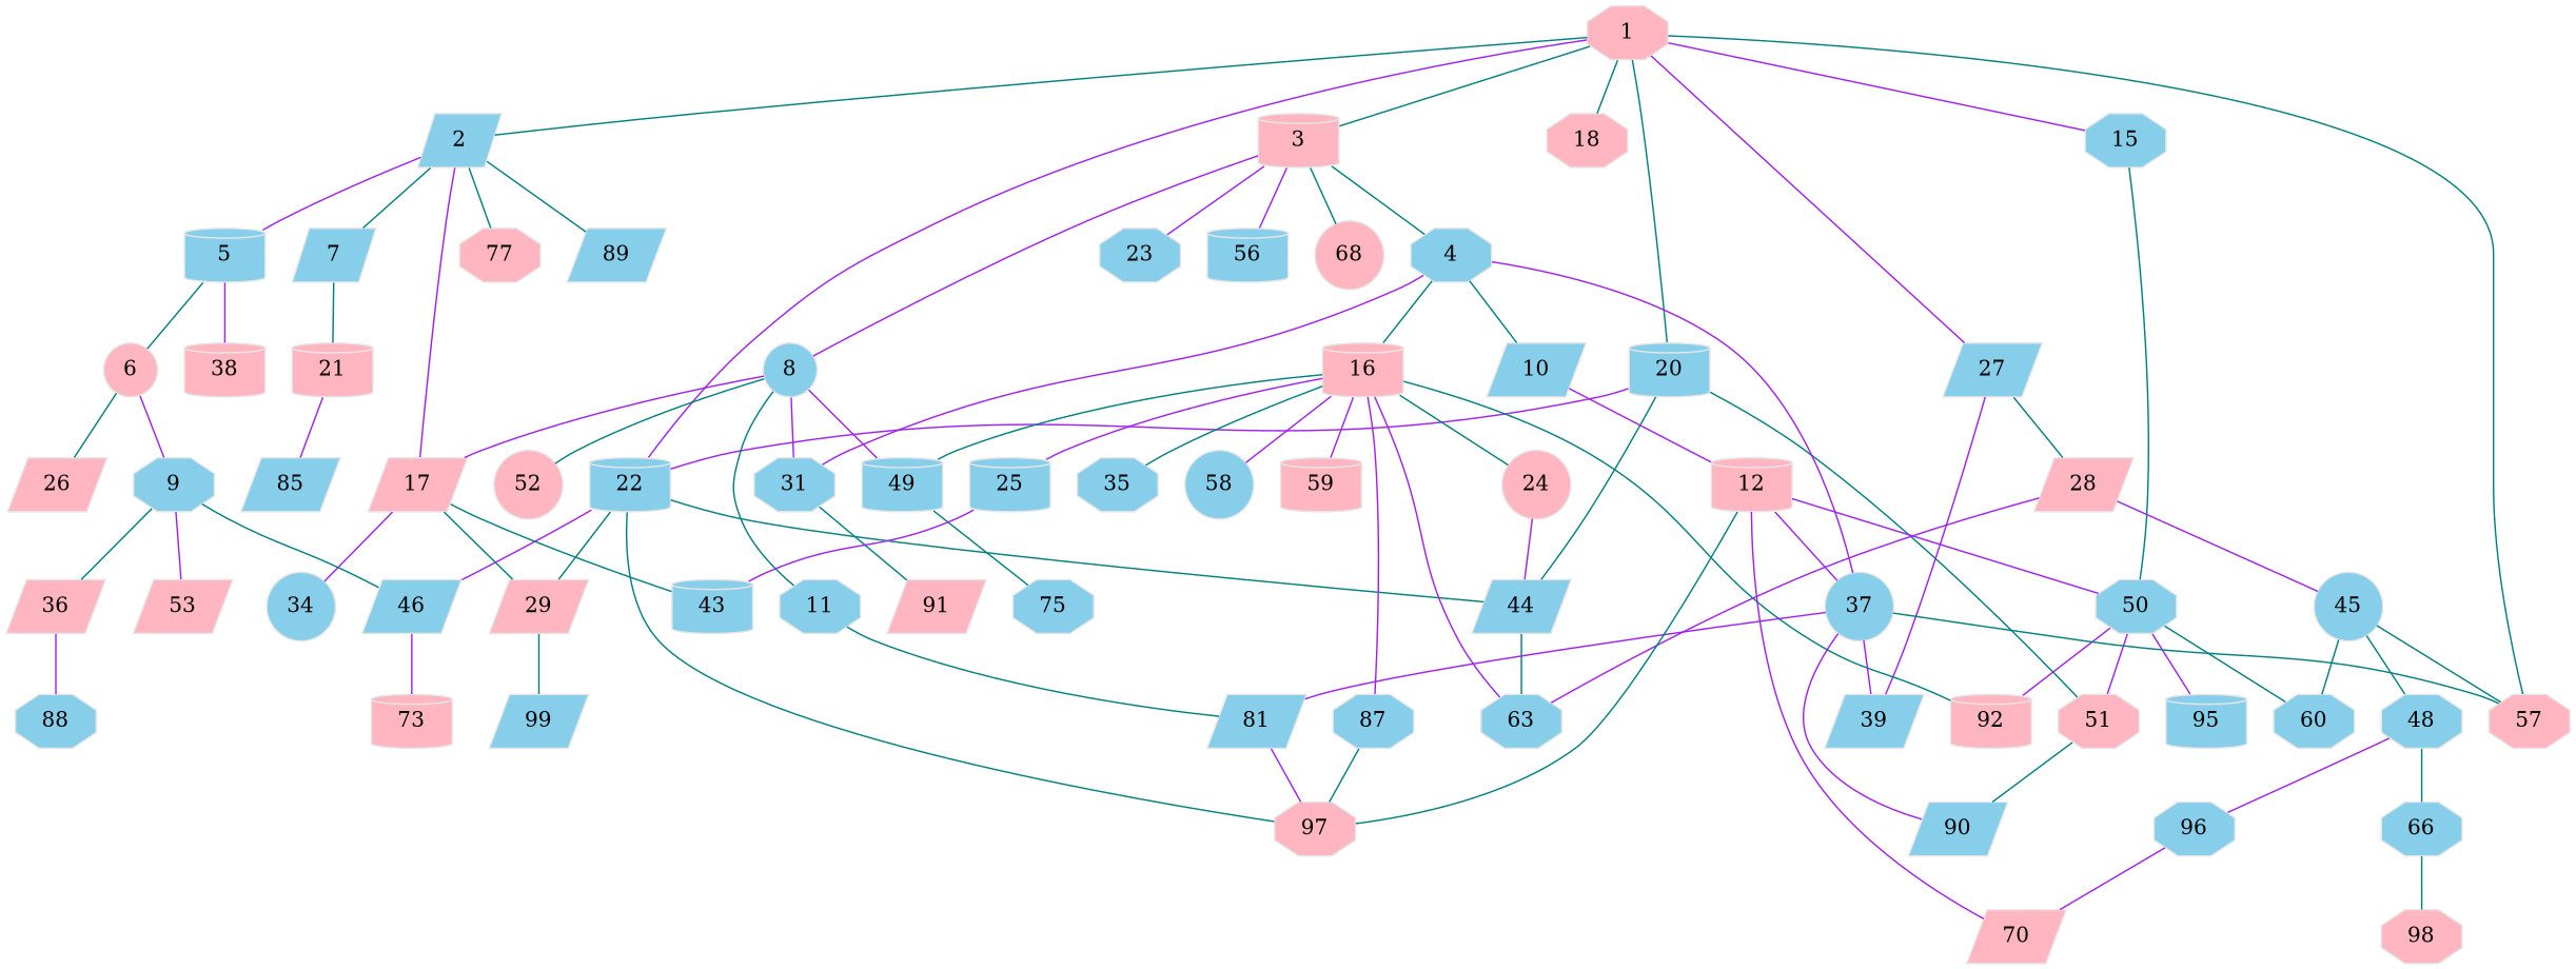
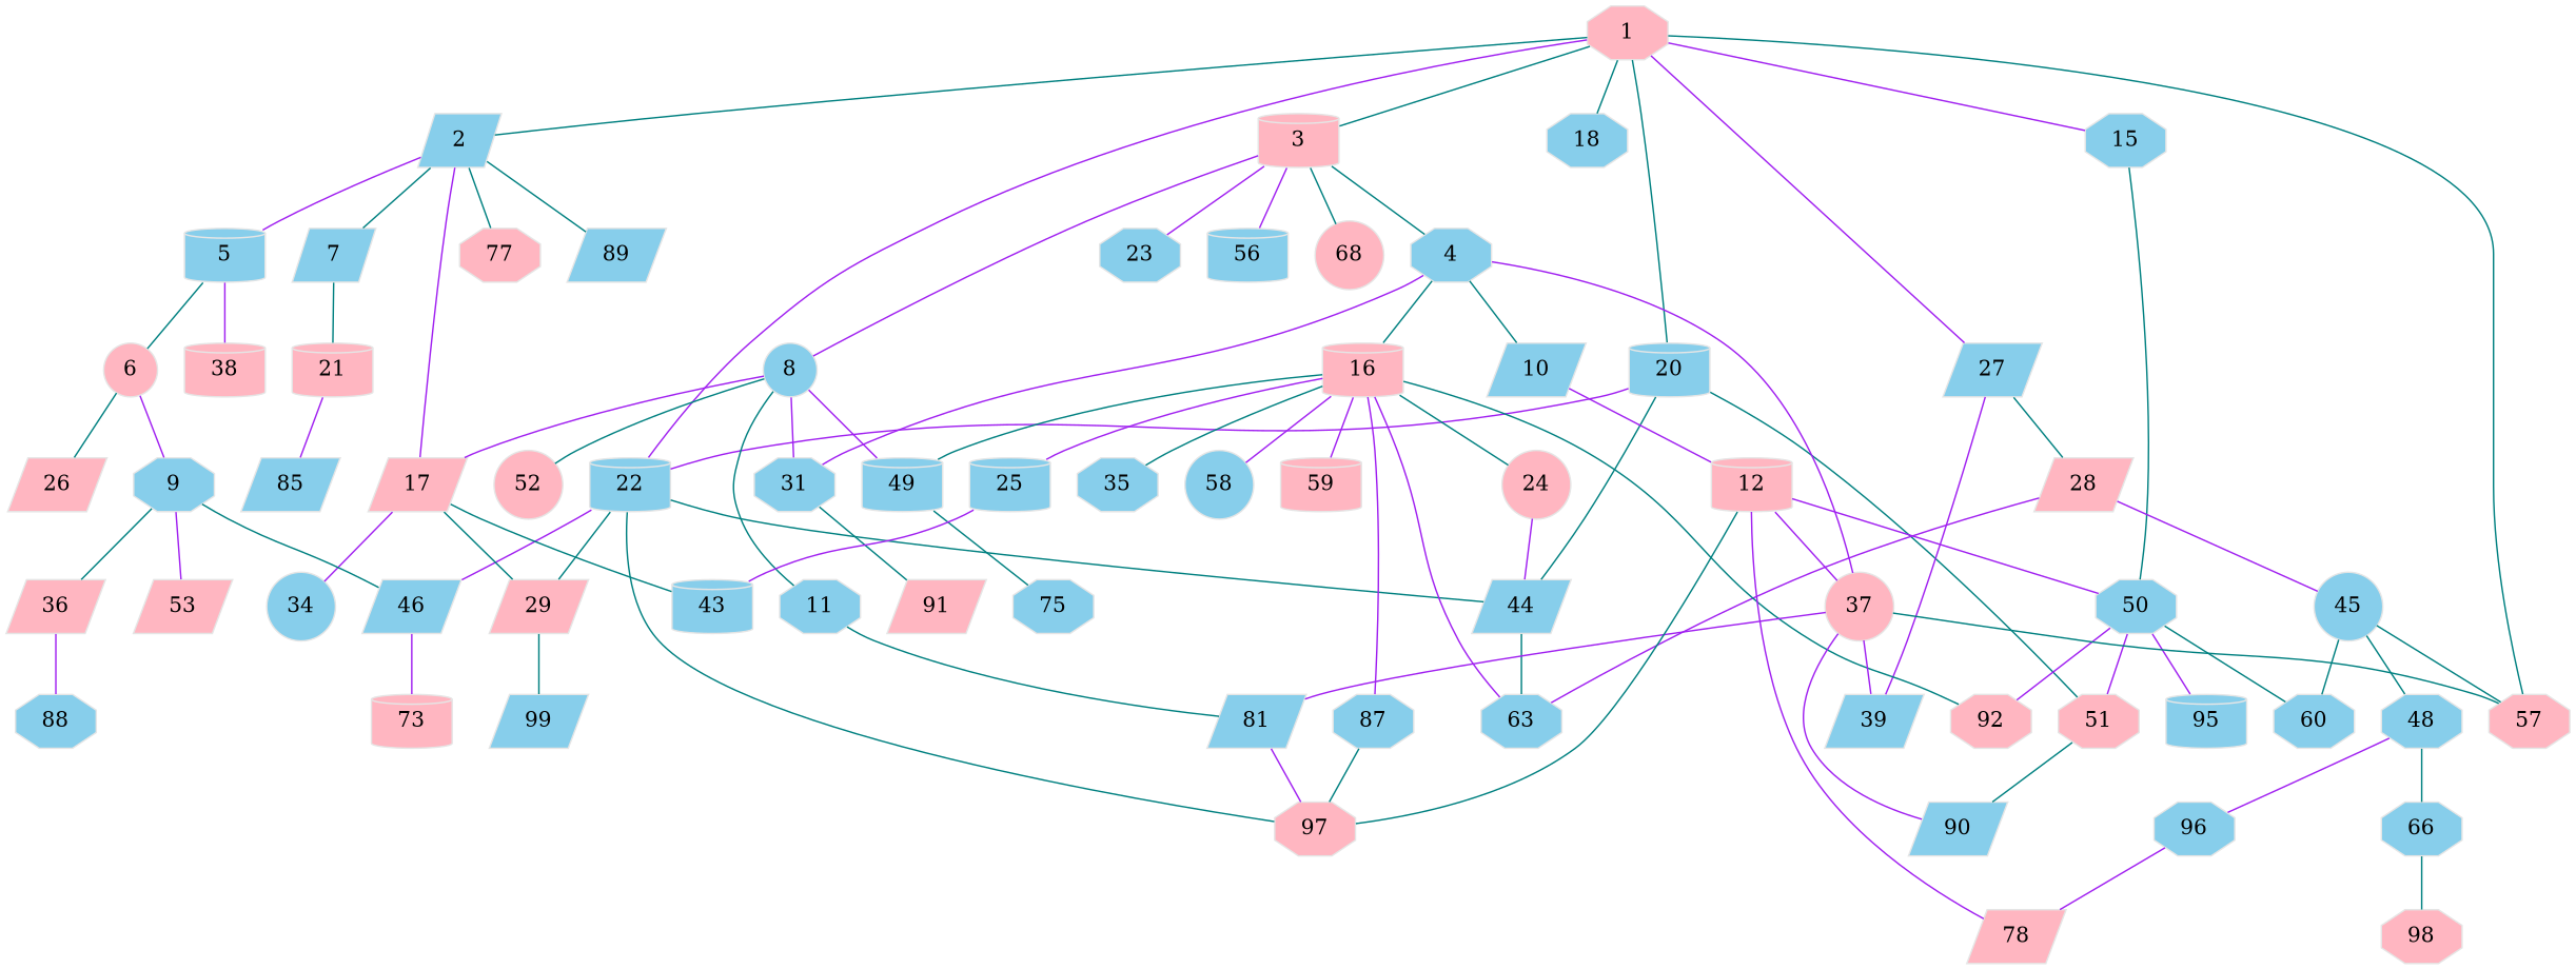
  graph {
    node [color=gray90 fillcolor=skyblue shape=octagon style=filled]
    edge [color=teal]
    1 [fillcolor=lightpink super="+71"]
    2 [shape=parallelogram super="+33"]
    3 [fillcolor=lightpink shape=cylinder super="+84"]
    15 [super="+54"]
-   18 [fillcolor=lightpink]
+   18
    20 [shape=cylinder]
    22 [shape=cylinder super="+75"]
    27 [shape=parallelogram super="+41"]
    57 [fillcolor=lightpink]
    5 [shape=cylinder super="+76"]
    7 [shape=parallelogram super="+47"]
    17 [fillcolor=lightpink shape=parallelogram super="+19"]
    77 [fillcolor=lightpink]
    89 [shape=parallelogram]
    4 [super="+14"]
    8 [shape=circle super="+13"]
    23
    56 [shape=cylinder super="+79"]
    68 [fillcolor=lightpink shape=circle]
    50 [super="+65"]
    44 [shape=parallelogram super="+72"]
    51 [fillcolor=lightpink super="+62"]
    46 [shape=parallelogram super="+64"]
    97 [fillcolor=lightpink super="+100"]
    29 [fillcolor=lightpink shape=parallelogram super="+83"]
    28 [fillcolor=lightpink shape=parallelogram]
    39 [shape=parallelogram]
    6 [fillcolor=lightpink shape=circle]
    38 [fillcolor=lightpink shape=cylinder]
    21 [fillcolor=lightpink shape=cylinder super="+42"]
    34 [shape=circle]
    43 [shape=cylinder]
    10 [shape=parallelogram super="+30"]
    16 [fillcolor=lightpink shape=cylinder super="+40"]
    31 [super="+32"]
-   37 [shape=circle super="+80"]
+   37 [fillcolor=lightpink shape=circle super="+80"]
    11
    49 [shape=cylinder]
    52 [fillcolor=lightpink shape=circle]
    12 [fillcolor=lightpink shape=cylinder super="+93"]
    24 [fillcolor=lightpink shape=circle]
    25 [shape=cylinder]
    35
    58 [shape=circle]
    59 [fillcolor=lightpink shape=cylinder super="+61"]
    63
    87
-   92 [fillcolor=lightpink shape=cylinder]
+   92 [fillcolor=lightpink]
    91 [fillcolor=lightpink shape=parallelogram]
    81 [shape=parallelogram]
    90 [shape=parallelogram]
    9 [super="+86"]
    26 [fillcolor=lightpink shape=parallelogram]
    36 [fillcolor=lightpink shape=parallelogram super="+82"]
    53 [fillcolor=lightpink shape=parallelogram super="+67"]
    85 [shape=parallelogram]
    n57 [label=75]
    88
    73 [fillcolor=lightpink shape=cylinder super="+78"]
-   70 [fillcolor=lightpink shape=parallelogram]
+   70 [fillcolor=lightpink shape=parallelogram label=78]
    60
    95 [shape=cylinder]
    99 [shape=parallelogram]
    45 [shape=circle]
    48 [super="+69"]
    66 [super="+94"]
    96
    98 [fillcolor=lightpink]
    1 -- 2
    1 -- 3
    1 -- 15 [color=purple]
    1 -- 18
    1 -- 20
    1 -- 22 [color=purple]
    1 -- 27 [color=purple]
    1 -- 57
    2 -- 5 [color=purple]
    2 -- 7
    2 -- 17 [color=purple]
    2 -- 77
    2 -- 89
    3 -- 4
    3 -- 8 [color=purple]
    3 -- 23 [color=purple]
    3 -- 56 [color=purple]
    3 -- 68
    15 -- 50
    20 -- 22 [color=purple]
    20 -- 44 [weight=2]
    20 -- 51
    22 -- 44
    22 -- 46 [color=purple]
    22 -- 97
    22 -- 29
    27 -- 28
    27 -- 39 [color=purple]
    5 -- 6
    5 -- 38 [color=purple]
    7 -- 21
    17 -- 29
    17 -- 34 [color=purple]
    17 -- 43
    4 -- 10
    4 -- 16
    4 -- 31 [color=purple]
    4 -- 37 [color=purple]
    8 -- 17 [color=purple]
    8 -- 31 [color=purple]
    8 -- 11
    8 -- 49 [color=purple]
    8 -- 52
    50 -- 51 [color=purple]
    50 -- 92 [color=purple]
    50 -- 60
    50 -- 95 [color=purple]
    44 -- 63
    51 -- 90
    46 -- 73 [color=purple]
    29 -- 99
    28 -- 63 [color=purple]
    28 -- 45 [color=purple]
    6 -- 9 [color=purple]
    6 -- 26
    21 -- 85 [color=purple]
    10 -- 12 [color=purple]
    16 -- 49
    16 -- 24
    16 -- 25 [color=purple]
    16 -- 35
    16 -- 58 [color=purple]
    16 -- 59 [color=purple]
    16 -- 63 [color=purple]
    16 -- 87 [color=purple]
    16 -- 92
    31 -- 91
    37 -- 57
    37 -- 39 [color=purple]
    37 -- 81 [color=purple]
    37 -- 90 [color=purple]
    11 -- 81
    49 -- n57
    12 -- 50 [color=purple]
    12 -- 97
    12 -- 37 [color=purple]
    12 -- 70 [color=purple]
    24 -- 44 [color=purple]
    25 -- 43 [color=purple]
    87 -- 97
    81 -- 97 [color=purple]
    9 -- 46
    9 -- 36
    9 -- 53 [color=purple]
    36 -- 88 [color=purple]
    45 -- 57
    45 -- 60
    45 -- 48
    48 -- 66
    48 -- 96 [color=purple]
    66 -- 98
    96 -- 70 [color=purple]
  }
